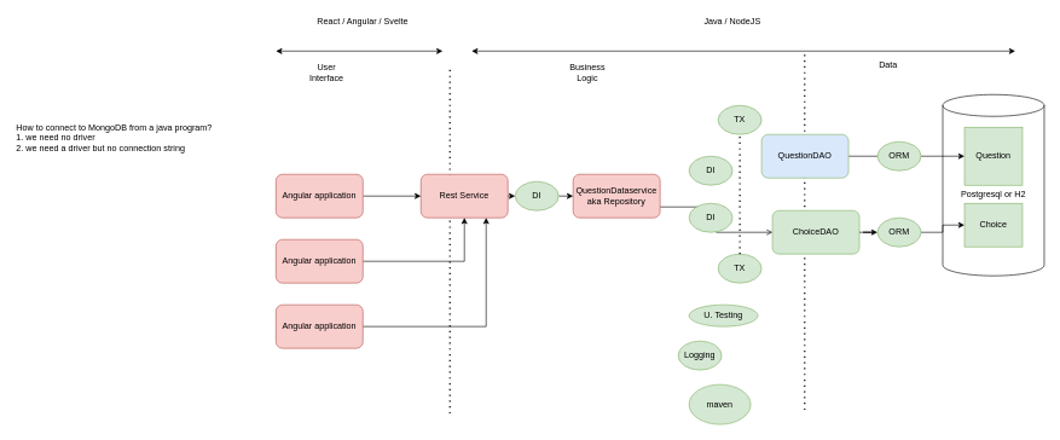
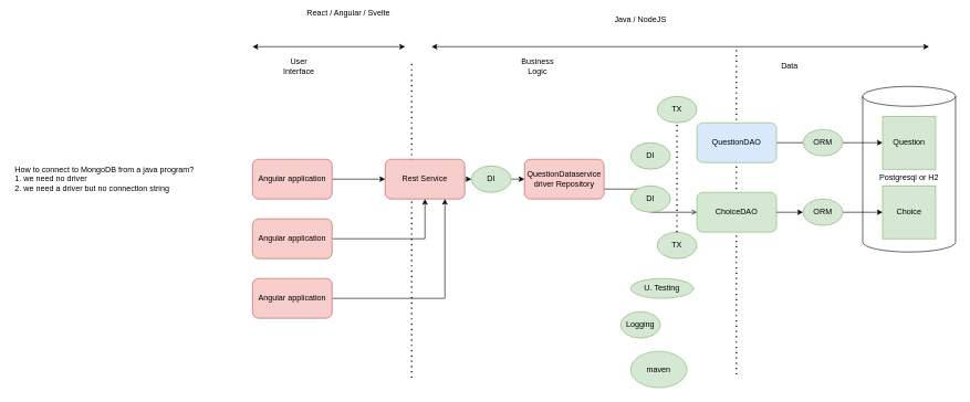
  <mxCell id="0" />
  <mxCell id="1" parent="0" />
  <mxCell id="2" value="" style="endArrow=none;dashed=1;html=1;dashPattern=1 3;strokeWidth=2;" parent="1" edge="1"><mxGeometry width="50" height="50" relative="1" as="geometry"><mxPoint x="620" y="570" as="sourcePoint" /><mxPoint x="620" y="90" as="targetPoint" /></mxGeometry></mxCell>
  <mxCell id="3" value="" style="endArrow=none;dashed=1;html=1;dashPattern=1 3;strokeWidth=2;" parent="1" edge="1"><mxGeometry width="50" height="50" relative="1" as="geometry"><mxPoint x="1109.5" y="565" as="sourcePoint" /><mxPoint x="1109.5" y="75" as="targetPoint" /></mxGeometry></mxCell>
  <mxCell id="4" value="Postgresql or H2" style="shape=cylinder3;whiteSpace=wrap;html=1;boundedLbl=1;backgroundOutline=1;size=15;" parent="1" vertex="1"><mxGeometry x="1300" y="130" width="140" height="250" as="geometry" /></mxCell>
  <mxCell id="5" style="edgeStyle=orthogonalEdgeStyle;rounded=0;orthogonalLoop=1;jettySize=auto;html=1;exitX=1;exitY=0.5;exitDx=0;exitDy=0;" parent="1" source="6" target="7" edge="1"><mxGeometry relative="1" as="geometry" /></mxCell>
  <mxCell id="6" value="QuestionDAO" style="rounded=1;whiteSpace=wrap;html=1;fillColor=#dae8fc;strokeColor=#82b366;" parent="1" vertex="1"><mxGeometry x="1050" y="185" width="120" height="60" as="geometry" /></mxCell>
  <mxCell id="7" value="Question" style="whiteSpace=wrap;html=1;aspect=fixed;fillColor=#d5e8d4;strokeColor=#82b366;" parent="1" vertex="1"><mxGeometry x="1330" y="175" width="80" height="80" as="geometry" /></mxCell>
  <mxCell id="8" style="edgeStyle=orthogonalEdgeStyle;rounded=0;orthogonalLoop=1;jettySize=auto;html=1;exitX=1;exitY=0.5;exitDx=0;exitDy=0;" parent="1" source="19" target="10" edge="1"><mxGeometry relative="1" as="geometry" /></mxCell>
- <mxCell id="9" value="ChoiceDAO" style="rounded=1;whiteSpace=wrap;html=1;fillColor=#d5e8d4;strokeColor=#82b366;" parent="1" vertex="1"><mxGeometry x="1065" y="290" width="120" height="60" as="geometry" /></mxCell>
- <mxCell id="10" value="Choice" style="whiteSpace=wrap;html=1;aspect=fixed;fillColor=#d5e8d4;strokeColor=#82b366;" parent="1" vertex="1"><mxGeometry x="1330" y="280" width="80" height="60" as="geometry" /></mxCell>
- <mxCell id="11" value="How to connect to MongoDB from a java program?&lt;br&gt;1. we need no driver&lt;br&gt;2. we need a driver but no connection string" style="text;html=1;strokeColor=none;fillColor=none;align=left;verticalAlign=middle;whiteSpace=wrap;rounded=0;" parent="1" vertex="1"><mxGeometry x="20" y="180" width="320" height="20" as="geometry" /></mxCell>
+ <mxCell id="9" value="ChoiceDAO" style="rounded=1;whiteSpace=wrap;html=1;fillColor=#d5e8d4;strokeColor=#82b366;" parent="1" vertex="1"><mxGeometry x="1050" y="290" width="120" height="60" as="geometry" /></mxCell>
+ <mxCell id="10" value="Choice" style="whiteSpace=wrap;html=1;aspect=fixed;fillColor=#d5e8d4;strokeColor=#82b366;" parent="1" vertex="1"><mxGeometry x="1330" y="280" width="80" height="80" as="geometry" /></mxCell>
+ <mxCell id="11" value="How to connect to MongoDB from a java program?&lt;br&gt;1. we need no driver&lt;br&gt;2. we need a driver but no connection string" style="text;html=1;strokeColor=none;fillColor=none;align=left;verticalAlign=middle;whiteSpace=wrap;rounded=0;" parent="1" vertex="1"><mxGeometry x="20" y="260" width="320" height="20" as="geometry" /></mxCell>
  <mxCell id="12" style="edgeStyle=orthogonalEdgeStyle;rounded=0;orthogonalLoop=1;jettySize=auto;html=1;exitX=1;exitY=0.75;exitDx=0;exitDy=0;entryX=0;entryY=0.5;entryDx=0;entryDy=0;endArrow=open;" parent="1" source="13" target="9" edge="1"><mxGeometry relative="1" as="geometry" /></mxCell>
- <mxCell id="13" value="QuestionDataservice&lt;br&gt;aka Repository" style="rounded=1;whiteSpace=wrap;html=1;fillColor=#f8cecc;strokeColor=#b85450;" parent="1" vertex="1"><mxGeometry x="790" y="240" width="120" height="60" as="geometry" /></mxCell>
+ <mxCell id="13" value="QuestionDataservice&lt;br&gt;driver Repository" style="rounded=1;whiteSpace=wrap;html=1;fillColor=#f8cecc;strokeColor=#b85450;" parent="1" vertex="1"><mxGeometry x="790" y="240" width="120" height="60" as="geometry" /></mxCell>
  <mxCell id="14" style="edgeStyle=orthogonalEdgeStyle;rounded=0;orthogonalLoop=1;jettySize=auto;html=1;exitX=1;exitY=0.5;exitDx=0;exitDy=0;entryX=0;entryY=0.5;entryDx=0;entryDy=0;" parent="1" source="23" target="13" edge="1"><mxGeometry relative="1" as="geometry" /></mxCell>
  <mxCell id="15" value="Rest Service" style="rounded=1;whiteSpace=wrap;html=1;fillColor=#f8cecc;strokeColor=#b85450;" parent="1" vertex="1"><mxGeometry x="580" y="240" width="120" height="60" as="geometry" /></mxCell>
  <mxCell id="16" style="edgeStyle=orthogonalEdgeStyle;rounded=0;orthogonalLoop=1;jettySize=auto;html=1;exitX=1;exitY=0.5;exitDx=0;exitDy=0;entryX=0;entryY=0.5;entryDx=0;entryDy=0;" parent="1" source="17" target="15" edge="1"><mxGeometry relative="1" as="geometry" /></mxCell>
  <mxCell id="17" value="Angular application" style="rounded=1;whiteSpace=wrap;html=1;fillColor=#f8cecc;strokeColor=#b85450;" parent="1" vertex="1"><mxGeometry x="380" y="240" width="120" height="60" as="geometry" /></mxCell>
  <mxCell id="18" value="ORM" style="ellipse;whiteSpace=wrap;html=1;align=center;fillColor=#d5e8d4;strokeColor=#82b366;" parent="1" vertex="1"><mxGeometry x="1210" y="195" width="60" height="40" as="geometry" /></mxCell>
  <mxCell id="19" value="ORM" style="ellipse;whiteSpace=wrap;html=1;align=center;fillColor=#d5e8d4;strokeColor=#82b366;" parent="1" vertex="1"><mxGeometry x="1210" y="300" width="60" height="40" as="geometry" /></mxCell>
  <mxCell id="20" style="edgeStyle=orthogonalEdgeStyle;rounded=0;orthogonalLoop=1;jettySize=auto;html=1;exitX=1;exitY=0.5;exitDx=0;exitDy=0;" parent="1" source="9" target="19" edge="1"><mxGeometry relative="1" as="geometry"><mxPoint x="1170" y="320" as="sourcePoint" /><mxPoint x="1330" y="320" as="targetPoint" /></mxGeometry></mxCell>
  <mxCell id="21" value="DI" style="ellipse;whiteSpace=wrap;html=1;align=center;fillColor=#d5e8d4;strokeColor=#82b366;" parent="1" vertex="1"><mxGeometry x="950" y="215" width="60" height="40" as="geometry" /></mxCell>
  <mxCell id="22" value="DI" style="ellipse;whiteSpace=wrap;html=1;align=center;fillColor=#d5e8d4;strokeColor=#82b366;" parent="1" vertex="1"><mxGeometry x="950" y="280" width="60" height="40" as="geometry" /></mxCell>
  <mxCell id="23" value="DI" style="ellipse;whiteSpace=wrap;html=1;align=center;fillColor=#d5e8d4;strokeColor=#82b366;" parent="1" vertex="1"><mxGeometry x="710" y="250" width="60" height="40" as="geometry" /></mxCell>
  <mxCell id="24" style="edgeStyle=orthogonalEdgeStyle;rounded=0;orthogonalLoop=1;jettySize=auto;html=1;exitX=1;exitY=0.5;exitDx=0;exitDy=0;entryX=0;entryY=0.5;entryDx=0;entryDy=0;" parent="1" source="15" target="23" edge="1"><mxGeometry relative="1" as="geometry"><mxPoint y="270" as="sourcePoint" x="700" /><mxPoint x="790" y="270" as="targetPoint" /></mxGeometry></mxCell>
  <mxCell id="25" value="U. Testing" style="ellipse;whiteSpace=wrap;html=1;align=center;fillColor=#d5e8d4;strokeColor=#82b366;" parent="1" vertex="1"><mxGeometry x="950" y="420" width="95" height="30" as="geometry" /></mxCell>
  <mxCell id="26" value="Logging" style="ellipse;whiteSpace=wrap;html=1;align=center;fillColor=#d5e8d4;strokeColor=#82b366;" parent="1" vertex="1"><mxGeometry x="935" y="470" width="60" height="40" as="geometry" /></mxCell>
  <mxCell id="27" value="maven" style="ellipse;whiteSpace=wrap;html=1;align=center;fillColor=#d5e8d4;strokeColor=#82b366;" parent="1" vertex="1"><mxGeometry x="950" y="530" width="85" height="55" as="geometry" /></mxCell>
  <mxCell id="28" style="edgeStyle=orthogonalEdgeStyle;rounded=0;orthogonalLoop=1;jettySize=auto;html=1;" parent="1" source="29" target="15" edge="1"><mxGeometry relative="1" as="geometry" /></mxCell>
  <mxCell id="29" value="Angular application" style="rounded=1;whiteSpace=wrap;html=1;fillColor=#f8cecc;strokeColor=#b85450;" parent="1" vertex="1"><mxGeometry x="380" y="330" width="120" height="60" as="geometry" /></mxCell>
  <mxCell id="30" style="edgeStyle=orthogonalEdgeStyle;rounded=0;orthogonalLoop=1;jettySize=auto;html=1;entryX=0.75;entryY=1;entryDx=0;entryDy=0;" parent="1" source="31" target="15" edge="1"><mxGeometry relative="1" as="geometry" /></mxCell>
  <mxCell id="31" value="Angular application" style="rounded=1;whiteSpace=wrap;html=1;fillColor=#f8cecc;strokeColor=#b85450;" parent="1" vertex="1"><mxGeometry x="380" y="420" width="120" height="60" as="geometry" /></mxCell>
- <mxCell id="32" value="Data" style="text;html=1;strokeColor=none;fillColor=none;align=center;verticalAlign=middle;whiteSpace=wrap;rounded=0;" parent="1" vertex="1"><mxGeometry x="1205" y="80" width="40" height="20" as="geometry" /></mxCell>
+ <mxCell id="32" value="Data" style="text;html=1;strokeColor=none;fillColor=none;align=center;verticalAlign=middle;whiteSpace=wrap;rounded=0;" parent="1" vertex="1"><mxGeometry x="1170" y="90" width="40" height="20" as="geometry" /></mxCell>
  <mxCell id="33" value="Business Logic" style="text;html=1;strokeColor=none;fillColor=none;align=center;verticalAlign=middle;whiteSpace=wrap;rounded=0;" parent="1" vertex="1"><mxGeometry x="790" y="90" width="40" height="20" as="geometry" /></mxCell>
  <mxCell id="34" value="User Interface" style="text;html=1;strokeColor=none;fillColor=none;align=center;verticalAlign=middle;whiteSpace=wrap;rounded=0;" parent="1" vertex="1"><mxGeometry x="430" y="90" width="40" height="20" as="geometry" /></mxCell>
  <mxCell id="35" value="TX" style="ellipse;whiteSpace=wrap;html=1;align=center;fillColor=#d5e8d4;strokeColor=#82b366;" parent="1" vertex="1"><mxGeometry x="990" y="145" width="60" height="40" as="geometry" /></mxCell>
  <mxCell id="36" value="TX" style="ellipse;whiteSpace=wrap;html=1;align=center;fillColor=#d5e8d4;strokeColor=#82b366;" parent="1" vertex="1"><mxGeometry x="990" y="350" width="60" height="40" as="geometry" /></mxCell>
  <mxCell id="37" value="" style="endArrow=none;dashed=1;html=1;dashPattern=1 3;strokeWidth=2;entryX=0.5;entryY=1;entryDx=0;entryDy=0;exitX=0.5;exitY=0;exitDx=0;exitDy=0;" parent="1" source="36" target="35" edge="1"><mxGeometry width="50" height="50" relative="1" as="geometry"><mxPoint x="920" y="220" as="sourcePoint" /><mxPoint x="970" y="170" as="targetPoint" /></mxGeometry></mxCell>
  <mxCell id="38" value="" style="endArrow=classic;startArrow=classic;html=1;" edge="1" parent="1"><mxGeometry width="50" height="50" relative="1" as="geometry"><mxPoint x="650" y="70" as="sourcePoint" /><mxPoint x="1400" y="70" as="targetPoint" /></mxGeometry></mxCell>
- <mxCell id="39" value="Java / NodeJS" style="text;html=1;strokeColor=none;fillColor=none;align=center;verticalAlign=middle;whiteSpace=wrap;rounded=0;" vertex="1" parent="1"><mxGeometry x="955" y="20" width="110" height="20" as="geometry" /></mxCell>
+ <mxCell id="39" value="Java / NodeJS" style="text;html=1;strokeColor=none;fillColor=none;align=center;verticalAlign=middle;whiteSpace=wrap;rounded=0;" vertex="1" parent="1"><mxGeometry x="910" y="20" width="110" height="20" as="geometry" /></mxCell>
  <mxCell id="40" value="" style="endArrow=classic;startArrow=classic;html=1;" edge="1" parent="1"><mxGeometry width="50" height="50" relative="1" as="geometry"><mxPoint x="380" y="70" as="sourcePoint" /><mxPoint x="610" y="70" as="targetPoint" /></mxGeometry></mxCell>
- <mxCell id="41" value="React / Angular / Svelte" style="text;html=1;strokeColor=none;fillColor=none;align=center;verticalAlign=middle;whiteSpace=wrap;rounded=0;" vertex="1" parent="1"><mxGeometry x="410" y="20" width="180" height="20" as="geometry" /></mxCell>
+ <mxCell id="41" value="React / Angular / Svelte" style="text;html=1;strokeColor=none;fillColor=none;align=center;verticalAlign=middle;whiteSpace=wrap;rounded=0;" vertex="1" parent="1"><mxGeometry x="435" y="10" width="180" height="20" as="geometry" /></mxCell>
